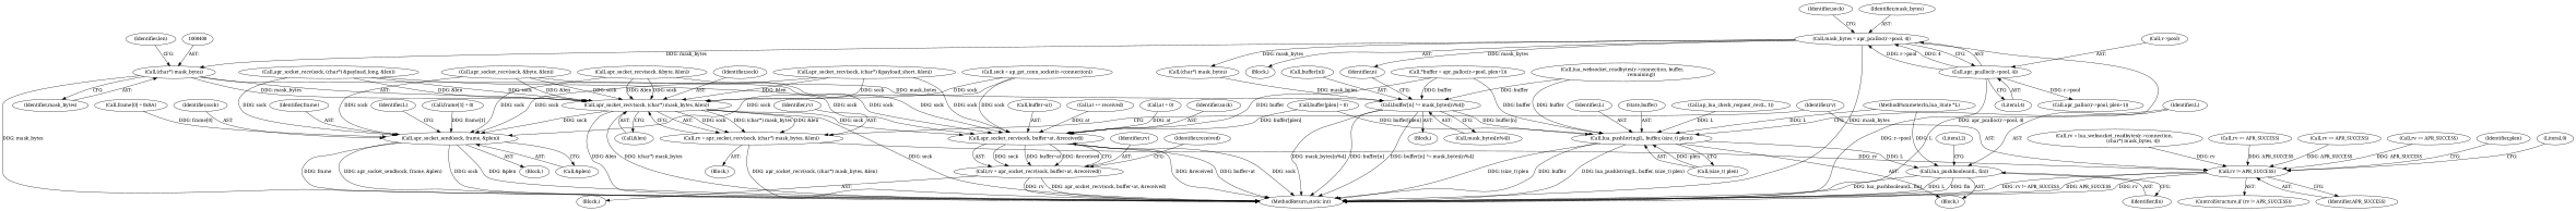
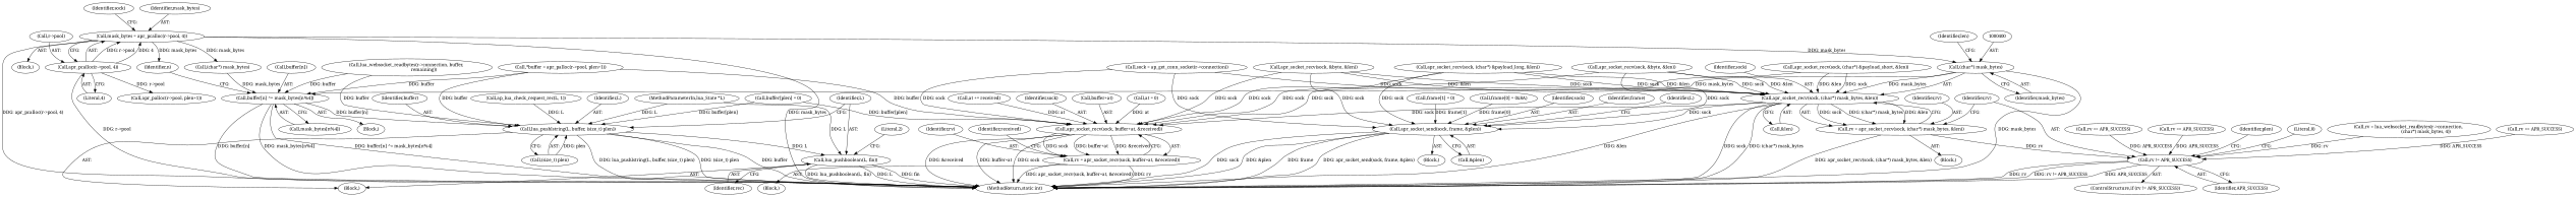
  digraph {
    fontname="Noto Serif"
    node [fontname="Noto Serif"]
    edge [fontname="Noto Serif"]
    n1 [label="(Call,(char*) mask_bytes)"]
    n2 [label="(Call,apr_socket_recv(sock, (char*) mask_bytes, &len))"]
    n3 [label="(Call,buffer[n] ^= mask_bytes[n%4])"]
    n4 [label="(Identifier,mask_bytes)"]
    n5 [label="(MethodReturn,static int)"]
    n6 [label="(Call,rv = apr_socket_recv(sock, (char*) mask_bytes, &len))"]
    n7 [label="(Call,apr_socket_recv(sock, buffer+at, &received))"]
    n8 [label="(Call,apr_socket_send(sock, frame, &plen))"]
    n9 [label="(Call,&len)"]
    n10 [label="(Call,lua_pushlstring(L, buffer, (size_t) plen))"]
    n11 [label="(Block,)"]
    n12 [label="(Call,mask_bytes[n%4])"]
    n13 [label="(Call,mask_bytes = apr_pcalloc(r->pool, 4))"]
    n14 [label="(Call,apr_pcalloc(r->pool, 4))"]
    n15 [label="(Block,)"]
    n16 [label="(Call,(char*) mask_bytes)"]
    n17 [label="(Identifier,n)"]
    n18 [label="(Literal,4)"]
    n19 [label="(Call,apr_palloc(r->pool, plen+1))"]
    n20 [label="(Call,rv != APR_SUCCESS)"]
    n21 [label="(Block,)"]
    n22 [label="(Call,rv = apr_socket_recv(sock, buffer+at, &received))"]
    n23 [label="(Call,&plen)"]
    n24 [label="(Block,)"]
    n25 [label="(Identifier,APR_SUCCESS)"]
    n26 [label="(ControlStructure,if (rv != APR_SUCCESS))"]
    n27 [label="(Block,)"]
    n28 [label="(Call,lua_pushboolean(L, fin))"]
    n29 [label="(Block,)"]
    n30 [label="(Call,(size_t) plen)"]
-   n31 [label="(Identifier,fin)"]
+   n31 [label="(Identifier,rec)"]
    n32 [label="(Identifier,sock)"]
    n33 [label="(MethodParameterIn,lua_State *L)"]
    n34 [label="(Identifier,rv)"]
    n35 [label="(Identifier,L)"]
    n36 [label="(Call,buffer[plen] = 0)"]
-   n37 [label="(State,buffer)"]
+   n37 [label="(Identifier,buffer)"]
    n38 [label="(Call,at += received)"]
    n39 [label="(Call,rv == APR_SUCCESS)"]
    n40 [label="(Identifier,sock)"]
    n41 [label="(Call,apr_socket_recv(sock, &byte, &len))"]
    n42 [label="(Identifier,frame)"]
    n43 [label="(Identifier,L)"]
    n44 [label="(Identifier,plen)"]
    n45 [label="(Call,at = 0)"]
    n46 [label="(Identifier,rv)"]
    n47 [label="(Literal,0)"]
    n48 [label="(Identifier,received)"]
    n49 [label="(Call,buffer[n])"]
    n50 [label="(Call,lua_websocket_readbytes(r->connection, buffer, \n                            remaining))"]
    n51 [label="(Call,frame[1] = 0)"]
    n52 [label="(Identifier,sock)"]
    n53 [label="(Call,apr_socket_recv(sock, &byte, &len))"]
    n54 [label="(Call,frame[0] = 0x8A)"]
    n55 [label="(Call,rv = lua_websocket_readbytes(r->connection, \n                            (char*) mask_bytes, 4))"]
    n56 [label="(Call,rv == APR_SUCCESS)"]
    n57 [label="(Identifier,mask_bytes)"]
    n58 [label="(Identifier,rv)"]
    n59 [label="(Call,sock = ap_get_conn_socket(r->connection))"]
    n60 [label="(Call,rv == APR_SUCCESS)"]
    n61 [label="(Call,r->pool)"]
    n62 [label="(Identifier,L)"]
    n63 [label="(Call,apr_socket_recv(sock, (char*) &payload_short, &len))"]
    n64 [label="(Identifier,sock)"]
    n65 [label="(Identifier,len)"]
    n66 [label="(Literal,2)"]
    n67 [label="(Call,apr_socket_recv(sock, (char*) &payload_long, &len))"]
    n68 [label="(Call,*buffer = apr_palloc(r->pool, plen+1))"]
    n69 [label="(Call,buffer+at)"]
    n70 [label="(Call,ap_lua_check_request_rec(L, 1))"]
    1000400
    n1 -> n2 [label="AST: "]
    n1 -> n2 [label="DDG: mask_bytes"]
    n1 -> n3 [label="DDG: mask_bytes"]
    n1 -> n4 [label="CFG: "]
    n1 -> n5 [label="DDG: mask_bytes"]
    n2 -> n5 [label="DDG: sock"]
    n2 -> n5 [label="DDG: &len"]
    n2 -> n5 [label="DDG: (char*) mask_bytes"]
    n2 -> n6 [label="AST: "]
    n2 -> n6 [label="DDG: sock"]
    n2 -> n6 [label="DDG: (char*) mask_bytes"]
    n2 -> n6 [label="DDG: &len"]
    n2 -> n7 [label="DDG: sock"]
    n2 -> n8 [label="DDG: sock"]
    n2 -> n9 [label="CFG: "]
    n3 -> n5 [label="DDG: buffer[n]"]
    n3 -> n5 [label="DDG: buffer[n] ^= mask_bytes[n%4]"]
    n3 -> n5 [label="DDG: mask_bytes[n%4]"]
    n3 -> n10 [label="DDG: buffer[n]"]
    n3 -> n11 [label="AST: "]
    n3 -> n12 [label="CFG: "]
    n4 -> n1 [label="AST: "]
    n6 -> n2 [label="CFG: "]
    n6 -> n5 [label="DDG: apr_socket_recv(sock, (char*) mask_bytes, &len)"]
    n6 -> n20 [label="DDG: rv"]
    n6 -> n21 [label="AST: "]
    n7 -> n5 [label="DDG: sock"]
    n7 -> n5 [label="DDG: &received"]
    n7 -> n5 [label="DDG: buffer+at"]
    n7 -> n22 [label="AST: "]
    n7 -> n22 [label="DDG: sock"]
    n7 -> n22 [label="DDG: buffer+at"]
    n7 -> n22 [label="DDG: &received"]
    n8 -> n5 [label="DDG: frame"]
    n8 -> n5 [label="DDG: apr_socket_send(sock, frame, &plen)"]
    n8 -> n5 [label="DDG: sock"]
    n8 -> n5 [label="DDG: &plen"]
    n8 -> n23 [label="CFG: "]
    n8 -> n24 [label="AST: "]
    n9 -> n2 [label="AST: "]
    n10 -> n5 [label="DDG: lua_pushlstring(L, buffer, (size_t) plen)"]
    n10 -> n5 [label="DDG: (size_t) plen"]
    n10 -> n5 [label="DDG: buffer"]
    n10 -> n28 [label="DDG: L"]
    n10 -> n29 [label="AST: "]
    n10 -> n30 [label="CFG: "]
    n12 -> n3 [label="AST: "]
    n13 -> n1 [label="DDG: mask_bytes"]
    n13 -> n5 [label="DDG: mask_bytes"]
    n13 -> n5 [label="DDG: apr_pcalloc(r->pool, 4)"]
    n13 -> n14 [label="CFG: "]
    n13 -> n15 [label="AST: "]
    n13 -> n16 [label="DDG: mask_bytes"]
    n13 -> n17 [label="DDG: mask_bytes"]
    n14 -> n5 [label="DDG: r->pool"]
    n14 -> n13 [label="AST: "]
    n14 -> n13 [label="DDG: r->pool"]
    n14 -> n13 [label="DDG: 4"]
    n14 -> n18 [label="CFG: "]
    n14 -> n19 [label="DDG: r->pool"]
    n16 -> n3 [label="DDG: mask_bytes"]
    n17 -> n3 [label="CFG: "]
    n18 -> n14 [label="AST: "]
    n20 -> n5 [label="DDG: rv"]
    n20 -> n5 [label="DDG: rv != APR_SUCCESS"]
    n20 -> n5 [label="DDG: APR_SUCCESS"]
    n20 -> n25 [label="CFG: "]
    n20 -> n26 [label="AST: "]
    n22 -> n5 [label="DDG: apr_socket_recv(sock, buffer+at, &received)"]
    n22 -> n5 [label="DDG: rv"]
    n22 -> n7 [label="CFG: "]
    n22 -> n27 [label="AST: "]
    n23 -> n8 [label="AST: "]
    n25 -> n20 [label="AST: "]
    n28 -> n5 [label="DDG: fin"]
    n28 -> n5 [label="DDG: lua_pushboolean(L, fin)"]
    n28 -> n5 [label="DDG: L"]
    n28 -> n29 [label="AST: "]
    n28 -> n31 [label="CFG: "]
    n30 -> n10 [label="AST: "]
    n30 -> n10 [label="DDG: plen"]
    n31 -> n28 [label="AST: "]
    n32 -> n8 [label="AST: "]
    n33 -> n10 [label="DDG: L"]
    n33 -> n28 [label="DDG: L"]
    n34 -> n6 [label="CFG: "]
    n34 -> n20 [label="AST: "]
    n35 -> n10 [label="AST: "]
    n36 -> n7 [label="DDG: buffer[plen]"]
    n36 -> n10 [label="DDG: buffer[plen]"]
    n37 -> n10 [label="AST: "]
    n38 -> n7 [label="DDG: at"]
    n39 -> n20 [label="DDG: APR_SUCCESS"]
    n40 -> n13 [label="CFG: "]
    n41 -> n2 [label="DDG: sock"]
    n41 -> n2 [label="DDG: &len"]
    n41 -> n7 [label="DDG: sock"]
    n41 -> n8 [label="DDG: sock"]
    n42 -> n8 [label="AST: "]
    n43 -> n8 [label="CFG: "]
    n44 -> n20 [label="CFG: "]
    n45 -> n7 [label="DDG: at"]
    n46 -> n6 [label="AST: "]
    n47 -> n20 [label="CFG: "]
    n48 -> n22 [label="CFG: "]
    n49 -> n3 [label="AST: "]
    n50 -> n3 [label="DDG: buffer"]
    n50 -> n10 [label="DDG: buffer"]
    n51 -> n8 [label="DDG: frame[1]"]
    n52 -> n2 [label="AST: "]
    n53 -> n2 [label="DDG: sock"]
    n53 -> n2 [label="DDG: &len"]
    n53 -> n7 [label="DDG: sock"]
    n53 -> n8 [label="DDG: sock"]
    n54 -> n8 [label="DDG: frame[0]"]
    n55 -> n20 [label="DDG: rv"]
    n56 -> n20 [label="DDG: APR_SUCCESS"]
    n57 -> n13 [label="AST: "]
    n58 -> n22 [label="AST: "]
    n59 -> n2 [label="DDG: sock"]
    n59 -> n7 [label="DDG: sock"]
    n59 -> n8 [label="DDG: sock"]
    n60 -> n20 [label="DDG: APR_SUCCESS"]
    n61 -> n14 [label="AST: "]
    n62 -> n10 [label="CFG: "]
    n62 -> n28 [label="AST: "]
    n63 -> n2 [label="DDG: sock"]
    n63 -> n2 [label="DDG: &len"]
    n63 -> n7 [label="DDG: sock"]
-   n63 -> n8 [label="DDG: sock"]
    n64 -> n7 [label="AST: "]
    n65 -> n1 [label="CFG: "]
    n66 -> n28 [label="CFG: "]
    n67 -> n2 [label="DDG: sock"]
    n67 -> n2 [label="DDG: &len"]
    n67 -> n7 [label="DDG: sock"]
    n67 -> n8 [label="DDG: sock"]
    n68 -> n3 [label="DDG: buffer"]
    n68 -> n7 [label="DDG: buffer"]
    n68 -> n10 [label="DDG: buffer"]
    n69 -> n7 [label="AST: "]
    n70 -> n10 [label="DDG: L"]
    1000400 -> n1 [label="AST: "]
  }
